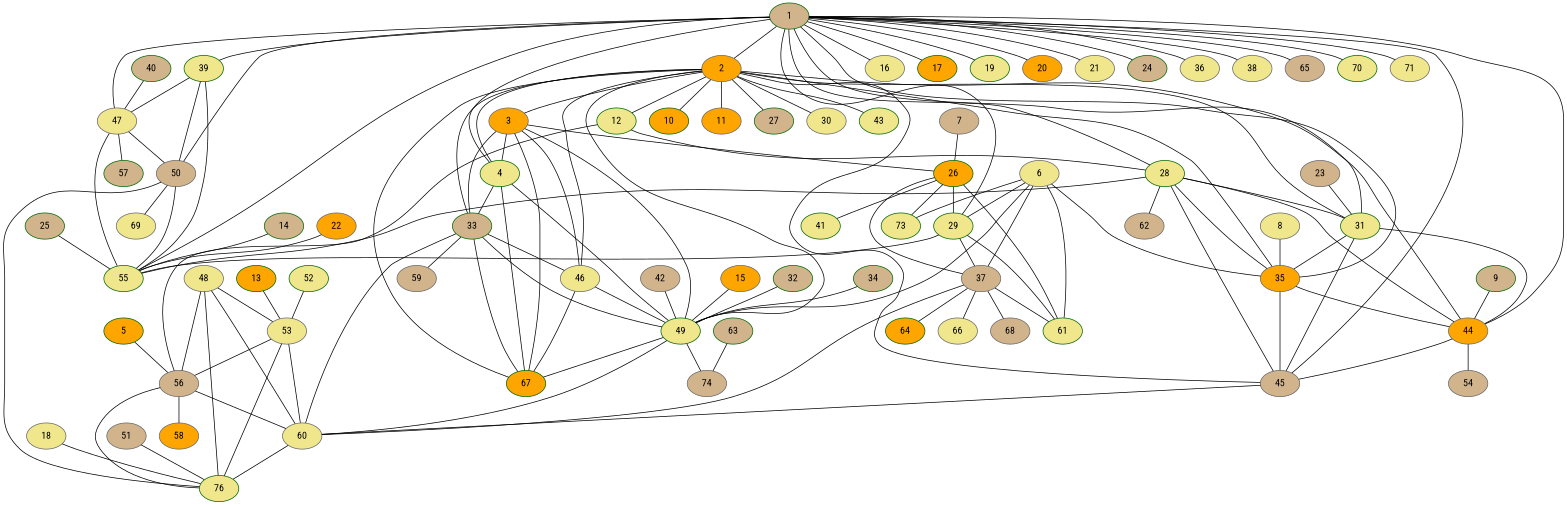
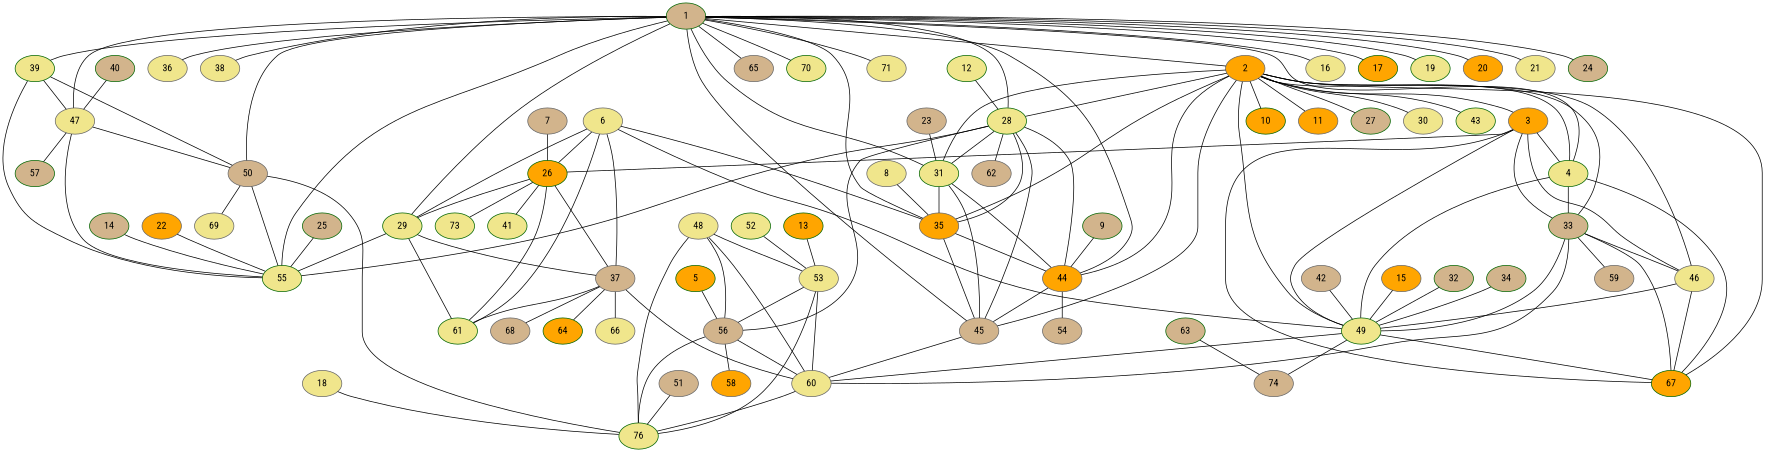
  graph {
    fontname="Roboto Condensed"
    node [color=gray40 fillcolor=khaki fontname="Roboto Condensed" style=filled]
    edge [fontname="Roboto Condensed" weight=1.0]
    1 [color=darkgreen fillcolor=tan]
    2 [fillcolor=orange]
    4 [color=darkgreen]
    16
    17 [color=darkgreen fillcolor=orange]
    19 [color=darkgreen]
    20 [fillcolor=orange]
    21
    24 [color=darkgreen fillcolor=tan]
    28 [color=darkgreen]
    29 [color=darkgreen]
    31 [color=darkgreen]
    35 [fillcolor=orange]
    36
    38
    39 [color=darkgreen]
    44 [fillcolor=orange]
    45 [fillcolor=tan]
    47
    50 [fillcolor=tan]
    55 [color=darkgreen]
    65 [fillcolor=tan]
    70 [color=darkgreen]
    71
    3 [fillcolor=orange]
    10 [color=darkgreen fillcolor=orange]
    11 [fillcolor=orange]
    27 [color=darkgreen fillcolor=tan]
    30
    33 [color=darkgreen fillcolor=tan]
    43 [color=darkgreen]
    46
    49 [color=darkgreen]
    67 [color=darkgreen fillcolor=orange]
    56 [fillcolor=tan]
    62 [fillcolor=tan]
    37 [fillcolor=tan]
    61 [color=darkgreen]
    54 [fillcolor=tan]
    60
    57 [color=darkgreen fillcolor=tan]
    n42 [color=darkgreen label=76]
    69
    26 [color=darkgreen fillcolor=orange]
    59 [fillcolor=tan]
    74 [fillcolor=tan]
    41 [color=darkgreen]
    73 [color=darkgreen]
    5 [color=darkgreen fillcolor=orange]
    58 [fillcolor=orange]
    6
    64 [color=darkgreen fillcolor=orange]
    66
    68 [fillcolor=tan]
    7 [fillcolor=tan]
    8
    9 [color=darkgreen fillcolor=tan]
    12 [color=darkgreen]
    13 [color=darkgreen fillcolor=orange]
    53
    14 [color=darkgreen fillcolor=tan]
    15 [fillcolor=orange]
    18
    22 [fillcolor=orange]
    23 [fillcolor=tan]
    25 [color=darkgreen fillcolor=tan]
    32 [color=darkgreen fillcolor=tan]
    34 [color=darkgreen fillcolor=tan]
    40 [color=darkgreen fillcolor=tan]
    42 [fillcolor=tan]
    48
    51 [fillcolor=tan]
    52 [color=darkgreen]
    63 [color=darkgreen fillcolor=tan]
    1 -- 2
    1 -- 4
    1 -- 16
    1 -- 17
    1 -- 19
    1 -- 20
    1 -- 21
    1 -- 24
    1 -- 28
    1 -- 29
    1 -- 31
    1 -- 35
    1 -- 36
    1 -- 38
    1 -- 39 [weight=3.0]
    1 -- 44
    1 -- 45
    1 -- 47 [weight=3.0]
    1 -- 50 [weight=3.0]
    1 -- 55 [weight=3.0]
    1 -- 65
    1 -- 70
    1 -- 71
    2 -- 4
-   2 -- 12
+   2 -- 28
    2 -- 31
    2 -- 35
    2 -- 44
    2 -- 45
    2 -- 3
    2 -- 10
    2 -- 11
    2 -- 27
    2 -- 30
    2 -- 33
    2 -- 43
    2 -- 46
    2 -- 49
    2 -- 67
    4 -- 33
    4 -- 49
    4 -- 67
    28 -- 31
    28 -- 35
    28 -- 44
    28 -- 45
    28 -- 55
-   12 -- 56
+   28 -- 56
    28 -- 62
    29 -- 55
    29 -- 37
    29 -- 61 [weight=2.0]
    31 -- 35
    31 -- 44
    31 -- 45
    35 -- 44
    35 -- 45
    39 -- 47
    39 -- 50
    39 -- 55
    44 -- 45
    44 -- 54
    45 -- 60
    47 -- 50
    47 -- 55
    47 -- 57
    50 -- 55
    50 -- n42
    50 -- 69
    3 -- 4
    3 -- 33
    3 -- 46
    3 -- 49
    3 -- 67
    3 -- 26
    33 -- 46
    33 -- 49
    33 -- 67
    33 -- 60
    33 -- 59
    46 -- 49
    46 -- 67
    49 -- 67
    49 -- 60
    49 -- 74
    56 -- 60 [weight=2.0]
    56 -- n42
    56 -- 58
    37 -- 61 [weight=2.0]
    37 -- 60
    37 -- 64
    37 -- 66
    37 -- 68
    60 -- n42 [weight=2.0]
    26 -- 29 [weight=2.0]
    26 -- 37 [weight=2.0]
    26 -- 61 [weight=4.0]
    26 -- 41
    26 -- 73
    5 -- 56
    6 -- 29
    6 -- 35
    6 -- 49
    6 -- 37
    6 -- 61 [weight=2.0]
-   6 -- 73 [weight=2.0]
+   6 -- 26 [weight=2.0]
    7 -- 26
    8 -- 35
    9 -- 44
    12 -- 28
    13 -- 53
    53 -- 56
    53 -- 60 [weight=2.0]
    53 -- n42
    14 -- 55
    15 -- 49
    18 -- n42
    22 -- 55
    23 -- 31
    25 -- 55
    32 -- 49
    34 -- 49
    40 -- 47
    42 -- 49
    48 -- 56 [weight=2.0]
    48 -- 60 [weight=4.0]
    48 -- n42 [weight=2.0]
    48 -- 53 [weight=2.0]
    51 -- n42
    52 -- 53
    63 -- 74
  }
